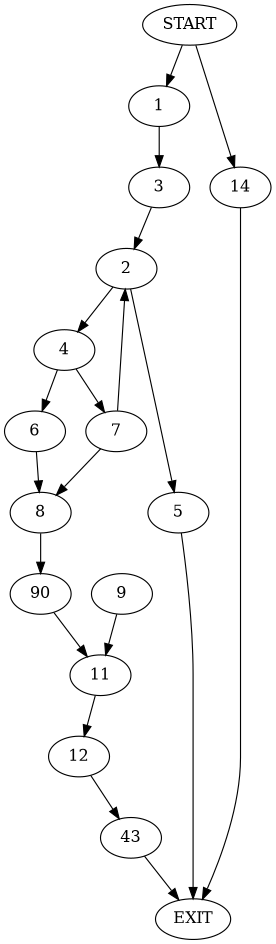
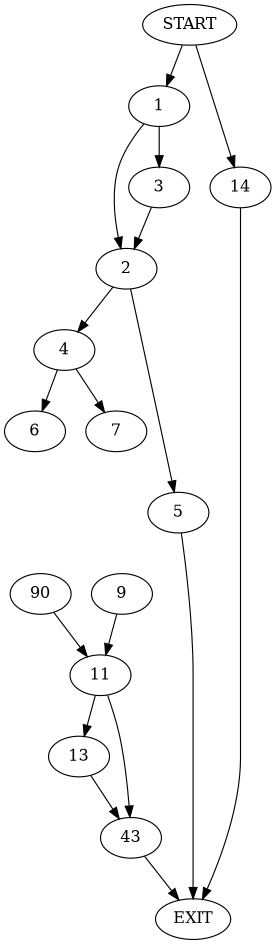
  digraph {
    n1 [label=START]
    1
    14
    2
    3
    n6 [label=EXIT]
    4
    5
    6
    7
-   8
    n12 [label=90]
    9
    11
-   12
+   12 [label=13]
    n16 [label=43]
    n1 -> 1
    n1 -> 14
-   7 -> 2
+   1 -> 2
    1 -> 3
    14 -> n6
    2 -> 4
    2 -> 5
    3 -> 2
    4 -> 6
    4 -> 7
    5 -> n6
-   6 -> 8
-   7 -> 8
-   8 -> n12
    n12 -> 11
    9 -> 11
    11 -> 12
+   11 -> n16
    12 -> n16
    n16 -> n6
  }
